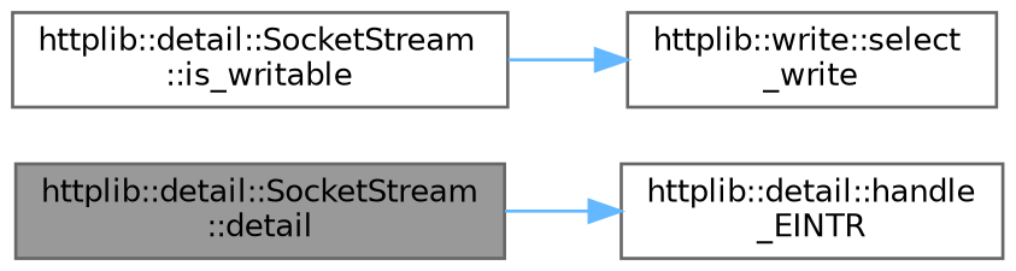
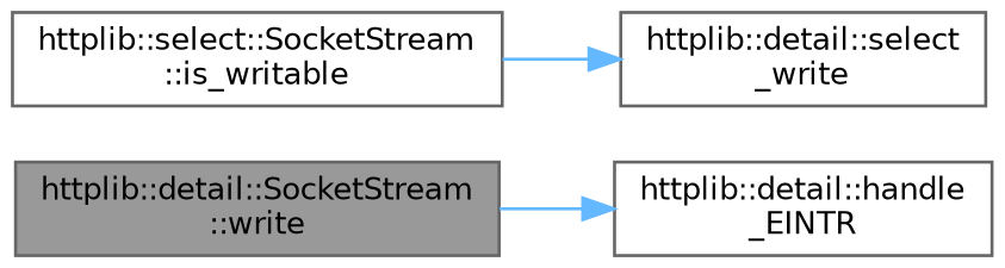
  digraph {
    rankdir=LR
    node [color=grey40 fillcolor=white fontname=Helvetica fontsize=10 shape=box style=filled]
    edge [color=steelblue1 fontname=Helvetica fontsize=10 labelfontname=Helvetica labelfontsize=10 style=solid]
-   n1 [color=gray40 fillcolor=grey60 fontcolor=black height=0.2 label="httplib::detail::SocketStream\l::detail" width=0.4]
+   n1 [color=gray40 fillcolor=grey60 fontcolor=black height=0.2 label="httplib::detail::SocketStream\l::write" width=0.4]
    n2 [height=0.2 label="httplib::detail::handle\l_EINTR" width=0.4]
-   n3 [height=0.2 label="httplib::detail::SocketStream\l::is_writable" width=0.4]
-   n4 [height=0.2 label="httplib::write::select\l_write" width=0.4]
+   n3 [height=0.2 label="httplib::select::SocketStream\l::is_writable" width=0.4]
+   n4 [height=0.2 label="httplib::detail::select\l_write" width=0.4]
    n1 -> n2
    n3 -> n4
  }
